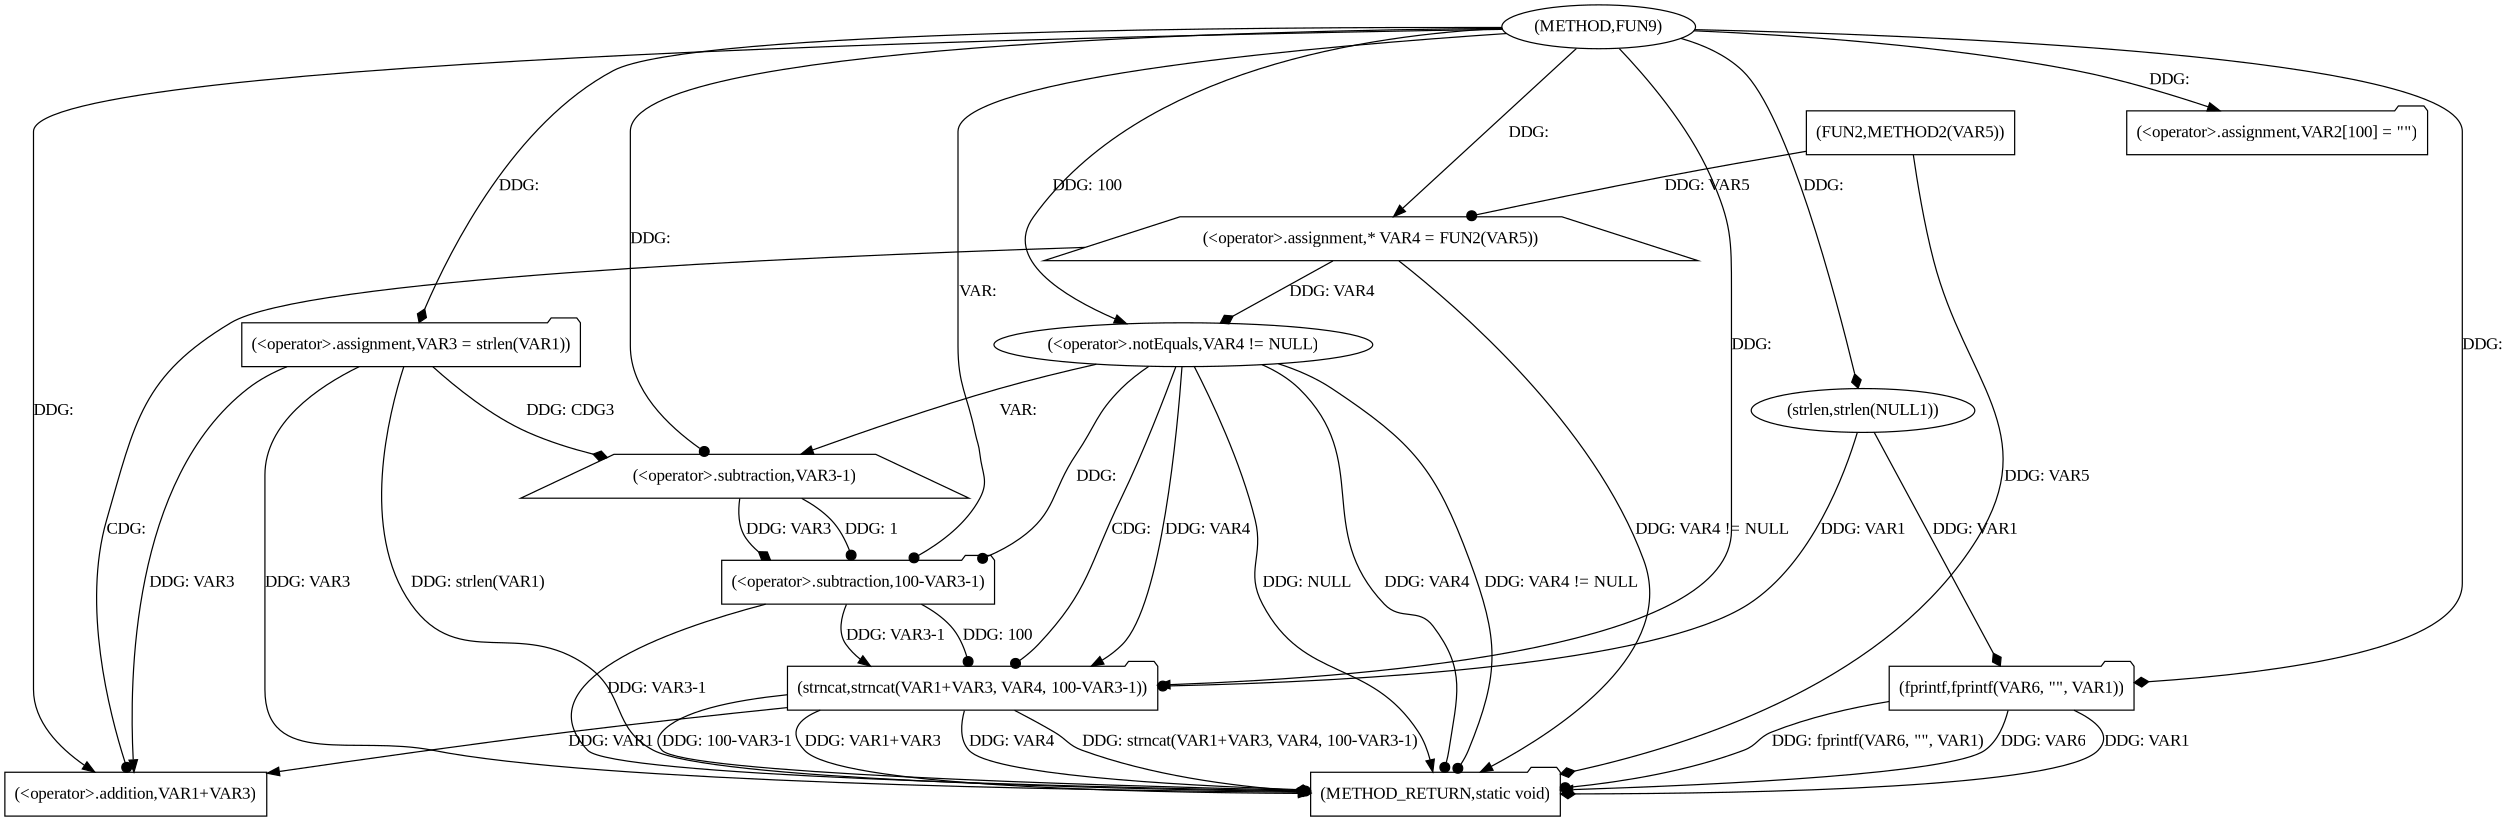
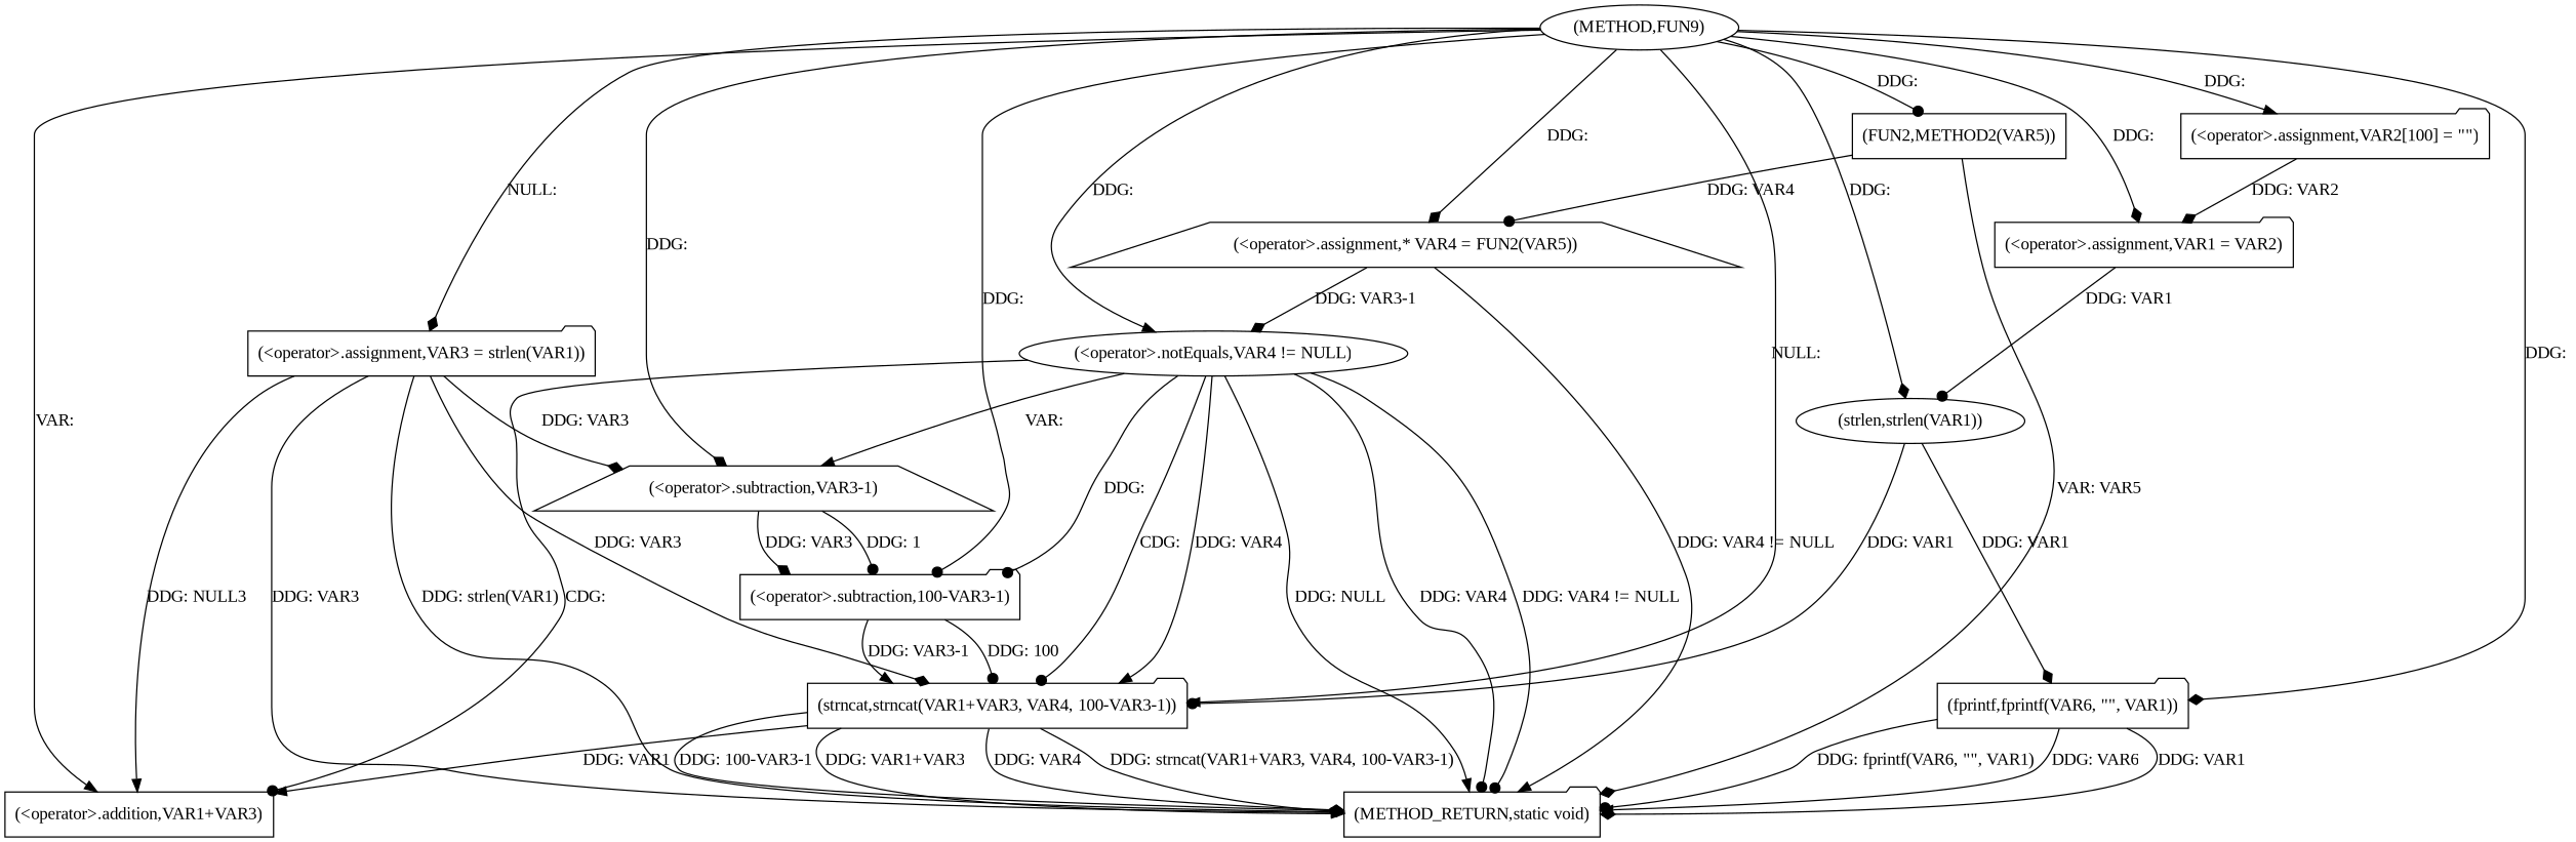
  digraph {
    fontname="Liberation Serif"
    node [fontname="Liberation Serif" shape=folder]
    edge [arrowhead=diamond fontname="Liberation Serif"]
    n1 [label="(METHOD,FUN9)" shape=ellipse]
    n2 [label="(<operator>.assignment,VAR2[100] = \"\")"]
+   n3 [label="(<operator>.assignment,VAR1 = VAR2)"]
    n4 [label="(<operator>.assignment,VAR3 = strlen(VAR1))"]
-   n5 [label="(strlen,strlen(NULL1))" shape=ellipse]
+   n5 [label="(strlen,strlen(VAR1))" shape=ellipse]
    n6 [label="(<operator>.assignment,* VAR4 = FUN2(VAR5))" shape=trapezium]
    n7 [label="(FUN2,METHOD2(VAR5))" shape=box]
    n8 [label="(<operator>.notEquals,VAR4 != NULL)" shape=ellipse]
    n9 [label="(strncat,strncat(VAR1+VAR3, VAR4, 100-VAR3-1))"]
    n10 [label="(<operator>.addition,VAR1+VAR3)" shape=box]
    n11 [label="(<operator>.subtraction,100-VAR3-1)"]
    n12 [label="(<operator>.subtraction,VAR3-1)" shape=trapezium]
    n13 [label="(fprintf,fprintf(VAR6, \"\", VAR1))"]
    n14 [label="(METHOD_RETURN,static void)"]
    n1 -> n2 [arrowhead=normal label="DDG: "]
-   n1 -> n4 [label="DDG: "]
+   n1 -> n3 [label="DDG: "]
+   n1 -> n4 [label="NULL: "]
    n1 -> n5 [label="DDG: "]
-   n1 -> n6 [arrowhead=normal label="DDG: "]
-   n1 -> n8 [arrowhead=normal label="DDG: 100"]
-   n1 -> n9 [arrowhead=normal label="DDG: "]
-   n1 -> n10 [arrowhead=normal label="DDG: "]
-   n1 -> n11 [arrowhead=dot label="VAR: "]
-   n1 -> n12 [arrowhead=dot label="DDG: "]
+   n1 -> n6 [label="DDG: "]
+   n1 -> n7 [arrowhead=dot label="DDG: "]
+   n1 -> n8 [arrowhead=normal label="DDG: "]
+   n1 -> n9 [arrowhead=normal label="NULL: "]
+   n1 -> n10 [arrowhead=normal label="VAR: "]
+   n1 -> n11 [arrowhead=dot label="DDG: "]
+   n1 -> n12 [label="DDG: "]
    n1 -> n13 [label="DDG: "]
-   n4 -> n10 [arrowhead=normal label="DDG: VAR3"]
-   n4 -> n12 [label="DDG: CDG3"]
+   n2 -> n3 [label="DDG: VAR2"]
+   n3 -> n5 [arrowhead=dot label="DDG: VAR1"]
+   n4 -> n9 [label="DDG: VAR3"]
+   n4 -> n10 [arrowhead=normal label="DDG: NULL3"]
+   n4 -> n12 [label="DDG: VAR3"]
    n4 -> n14 [label="DDG: strlen(VAR1)"]
    n4 -> n14 [arrowhead=normal label="DDG: VAR3"]
    n5 -> n9 [arrowhead=dot label="DDG: VAR1"]
    n5 -> n13 [label="DDG: VAR1"]
-   n6 -> n8 [label="DDG: VAR4"]
+   n6 -> n8 [label="DDG: VAR3-1"]
    n6 -> n14 [arrowhead=normal label="DDG: VAR4 != NULL"]
-   n7 -> n6 [arrowhead=dot label="DDG: VAR5"]
-   n7 -> n14 [label="DDG: VAR5"]
+   n7 -> n6 [arrowhead=dot label="DDG: VAR4"]
+   n7 -> n14 [label="VAR: VAR5"]
    n8 -> n9 [arrowhead=normal label="DDG: VAR4"]
    n8 -> n9 [arrowhead=dot label="CDG: "]
-   n6 -> n10 [arrowhead=dot label="CDG: "]
+   n8 -> n10 [arrowhead=dot label="CDG: "]
    n8 -> n11 [arrowhead=dot label="DDG: "]
    n8 -> n12 [arrowhead=normal label="VAR: "]
    n8 -> n14 [arrowhead=dot label="DDG: VAR4"]
    n8 -> n14 [arrowhead=dot label="DDG: VAR4 != NULL"]
    n8 -> n14 [arrowhead=normal label="DDG: NULL"]
    n9 -> n10 [arrowhead=normal label="DDG: VAR1"]
    n9 -> n14 [arrowhead=normal label="DDG: VAR1+VAR3"]
    n9 -> n14 [label="DDG: VAR4"]
    n9 -> n14 [label="DDG: strncat(VAR1+VAR3, VAR4, 100-VAR3-1)"]
    n9 -> n14 [label="DDG: 100-VAR3-1"]
    n11 -> n9 [arrowhead=dot label="DDG: 100"]
    n11 -> n9 [arrowhead=normal label="DDG: VAR3-1"]
-   n11 -> n14 [arrowhead=dot label="DDG: VAR3-1"]
    n12 -> n11 [label="DDG: VAR3"]
    n12 -> n11 [arrowhead=dot label="DDG: 1"]
    n13 -> n14 [label="DDG: VAR1"]
    n13 -> n14 [arrowhead=dot label="DDG: fprintf(VAR6, \"\", VAR1)"]
    n13 -> n14 [arrowhead=normal label="DDG: VAR6"]
  }
